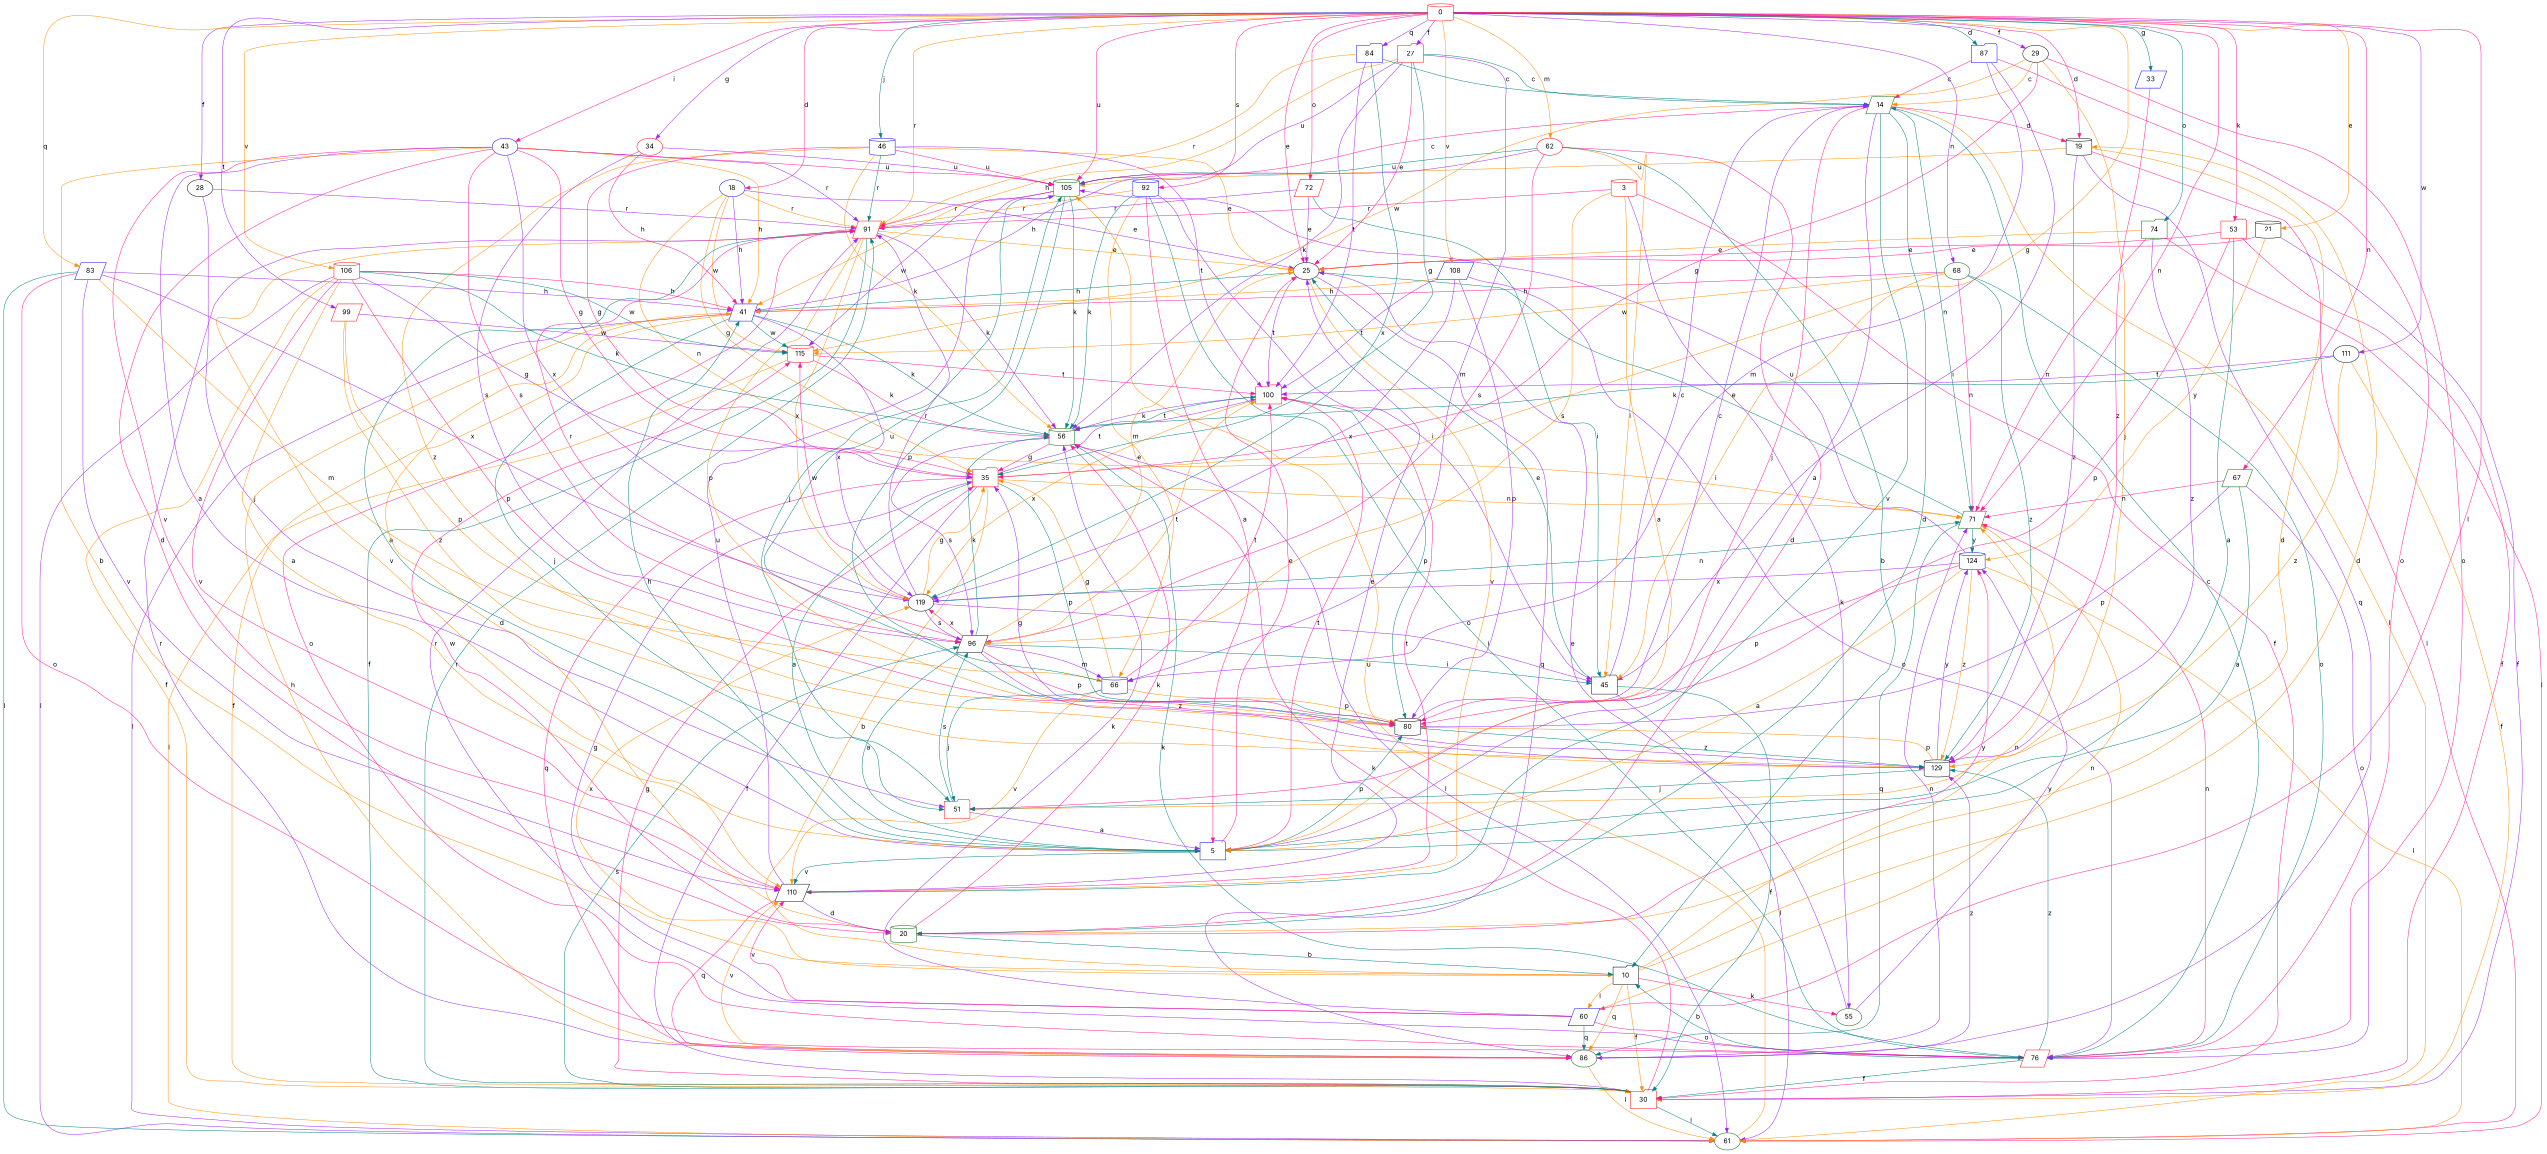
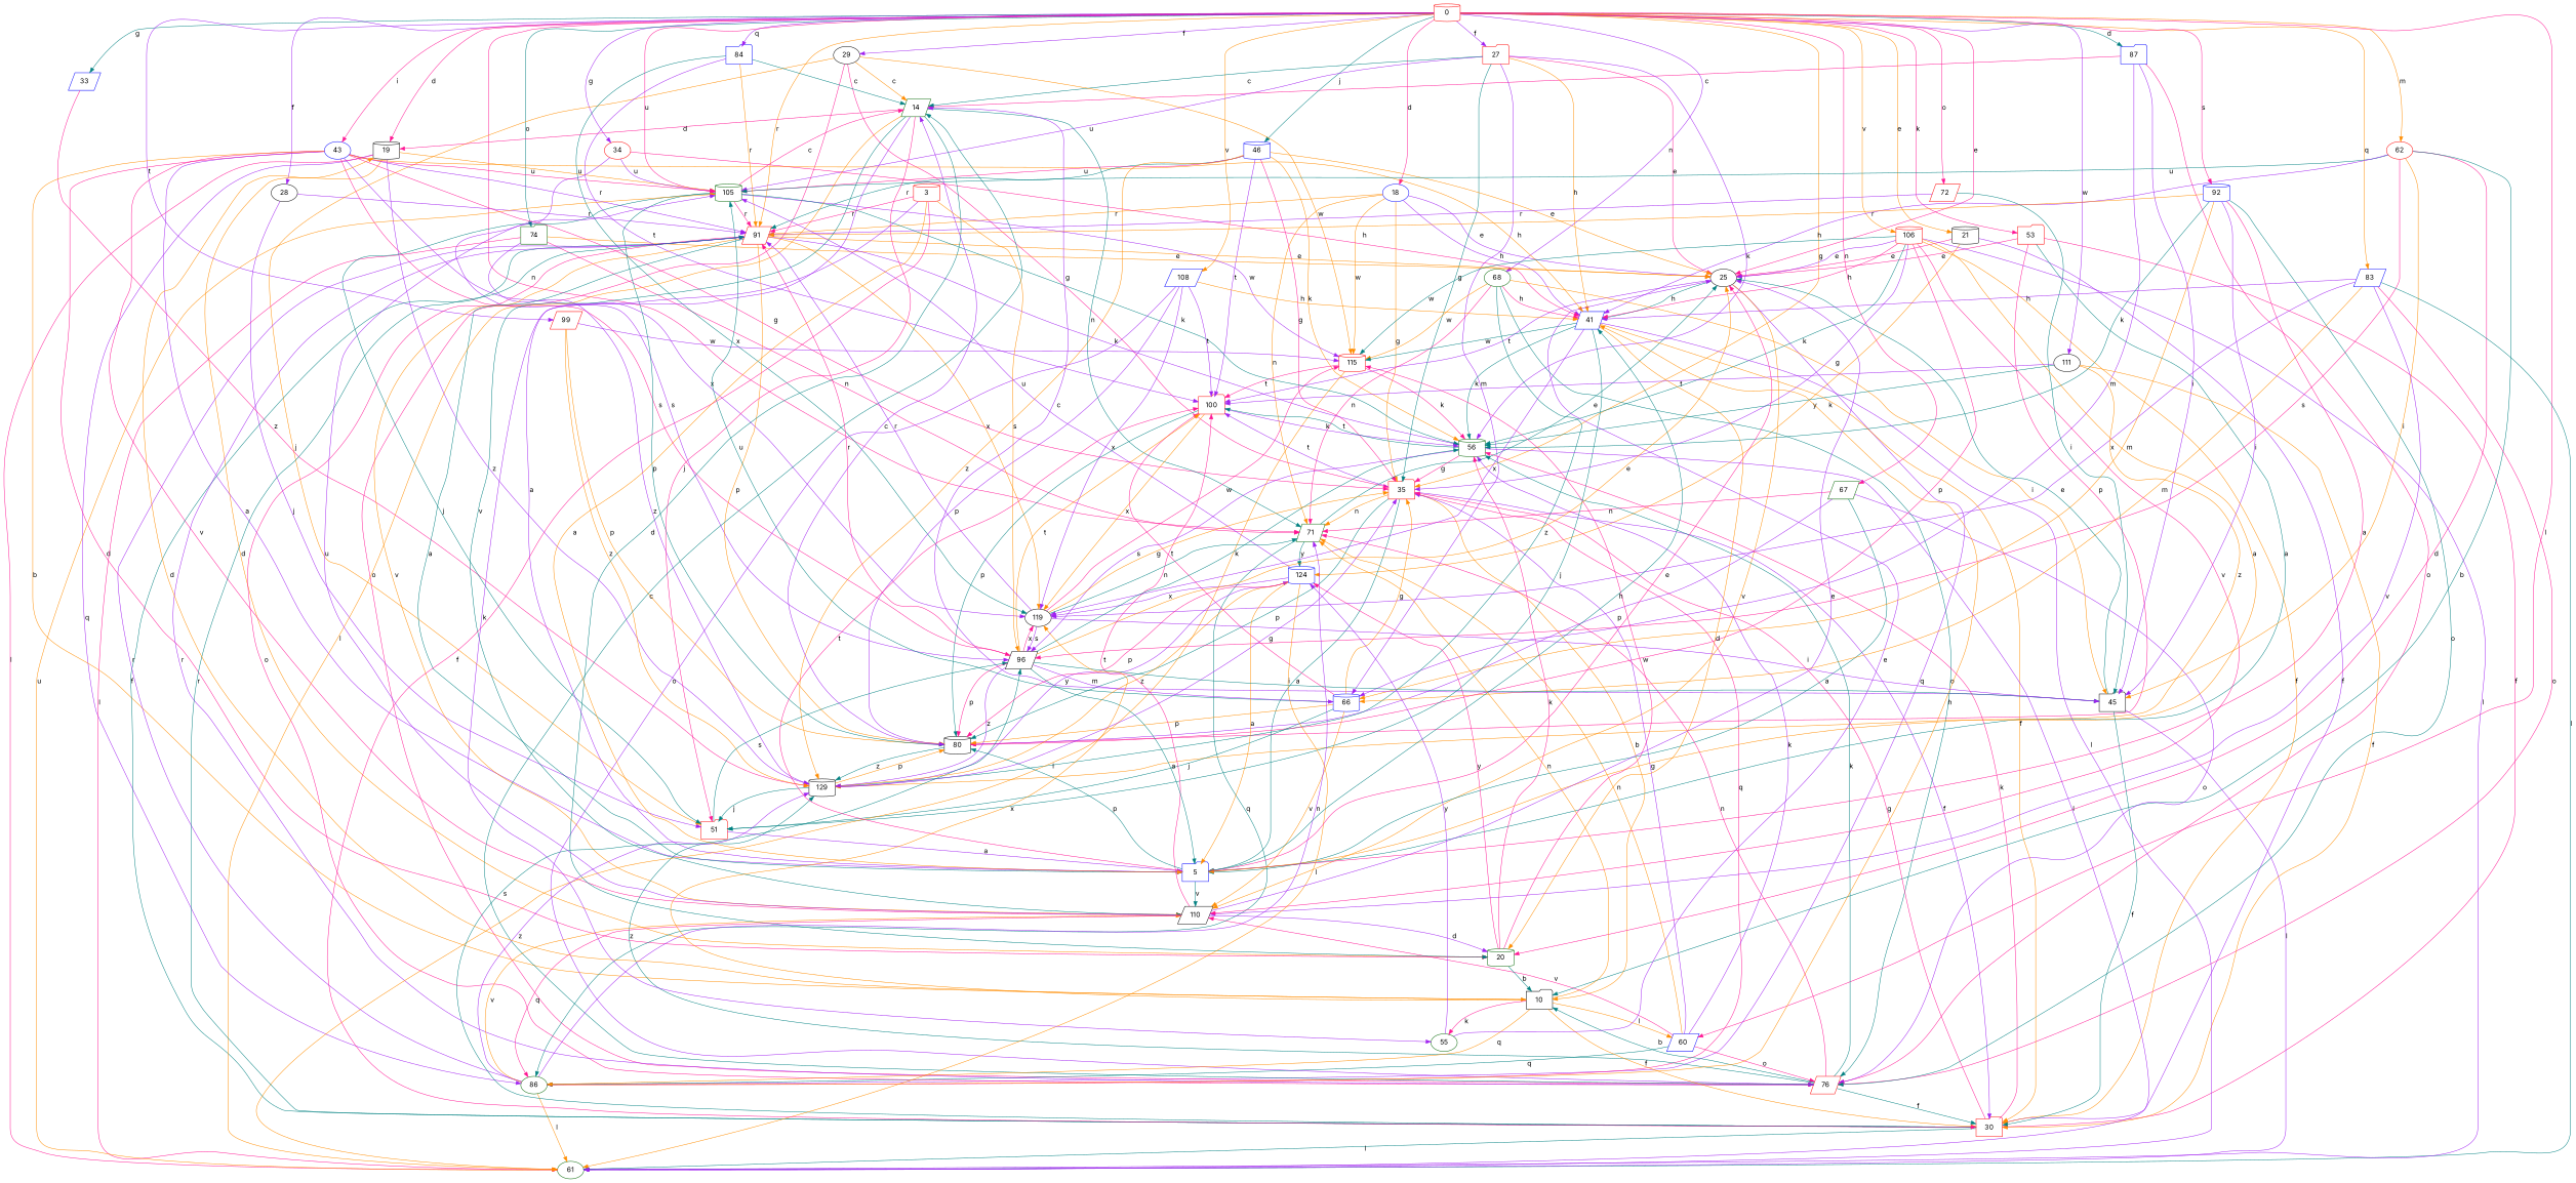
  strict digraph {
    fontname=Inter
    node [color=red fontname=Inter shape=cylinder]
    edge [color=purple fontname=Inter]
    n1 [color=blue label=87 shape=folder]
    0
    18 [color=blue shape=ellipse]
    19 [color=black]
    21 [color=black]
    25 [color=black shape=ellipse]
    27 [shape=folder]
    28 [color=black shape=ellipse]
    29 [color=black shape=ellipse]
    33 [color=blue shape=parallelogram]
    34 [shape=ellipse]
    35 [shape=folder]
    43 [color=blue shape=ellipse]
    46 [color=blue]
    53 [shape=folder]
    60 [color=blue shape=parallelogram]
    62 [shape=ellipse]
    67 [color=darkgreen shape=parallelogram]
    68 [color=darkgreen shape=ellipse]
    71 [color=darkgreen shape=parallelogram]
    72 [shape=parallelogram]
    74 [color=darkgreen shape=folder]
    83 [color=blue shape=parallelogram]
    84 [color=blue shape=folder]
    91 [shape=parallelogram]
    92 [color=blue]
    99 [shape=parallelogram]
    105 [color=darkgreen]
    106
    108 [color=blue shape=parallelogram]
    111 [color=black shape=ellipse]
    14 [color=darkgreen shape=parallelogram]
    45 [color=black shape=folder]
    66 [color=blue]
    76 [shape=parallelogram]
    41 [color=blue shape=parallelogram]
    115
    86 [color=darkgreen shape=ellipse]
    20 [color=darkgreen]
    61 [color=darkgreen shape=ellipse]
    129 [color=black]
    30 [shape=folder]
    124 [color=blue]
    100 [shape=folder]
    110 [color=black shape=parallelogram]
    56 [color=darkgreen]
    51 [shape=folder]
    96 [color=black shape=parallelogram]
    5 [color=blue shape=folder]
    80 [color=black]
    10 [color=black shape=folder]
    119 [color=black shape=ellipse]
    3
    55 [color=darkgreen shape=ellipse]
    n1 -> 14 [color=deeppink label=c]
    n1 -> 45 [label=i]
    n1 -> 66 [label=m]
    n1 -> 76 [color=deeppink label=o]
    0 -> n1 [color=teal label=d]
    0 -> 18 [color=deeppink label=d]
    0 -> 19 [color=deeppink label=d]
    0 -> 21 [color=darkorange label=e]
    0 -> 25 [color=deeppink label=e]
    0 -> 27 [label=f]
    0 -> 28 [label=f]
    0 -> 29 [label=f]
    0 -> 33 [color=teal label=g]
    0 -> 34 [label=g]
    0 -> 35 [color=darkorange label=g]
    0 -> 43 [color=deeppink label=i]
    0 -> 46 [color=teal label=j]
    0 -> 53 [color=deeppink label=k]
    0 -> 60 [color=deeppink label=l]
    0 -> 62 [color=darkorange label=m]
    0 -> 67 [color=deeppink label=n]
    0 -> 68 [label=n]
    0 -> 71 [color=deeppink label=n]
    0 -> 72 [color=deeppink label=o]
    0 -> 74 [color=teal label=o]
    0 -> 83 [color=darkorange label=q]
    0 -> 84 [label=q]
    0 -> 91 [color=darkorange label=r]
    0 -> 92 [color=deeppink label=s]
    0 -> 99 [label=t]
    0 -> 105 [color=deeppink label=u]
    0 -> 106 [color=darkorange label=v]
    0 -> 108 [color=darkorange label=v]
    0 -> 111 [label=w]
    18 -> 25 [label=e]
    18 -> 35 [color=darkorange label=g]
    18 -> 71 [color=darkorange label=n]
    18 -> 91 [color=darkorange label=r]
    18 -> 41 [label=h]
    18 -> 115 [color=darkorange label=w]
    19 -> 105 [color=darkorange label=u]
    19 -> 86 [label=q]
    19 -> 20 [color=darkorange label=d]
    19 -> 61 [color=deeppink label=l]
    19 -> 129 [label=z]
    21 -> 25 [color=deeppink label=e]
    21 -> 30 [label=f]
    21 -> 124 [color=darkorange label=y]
    25 -> 41 [color=teal label=h]
    25 -> 86 [label=q]
    25 -> 100 [label=t]
    25 -> 110 [color=darkorange label=v]
    27 -> 25 [color=deeppink label=e]
    27 -> 35 [color=teal label=g]
    27 -> 105 [label=u]
    27 -> 14 [color=teal label=c]
    27 -> 66 [label=m]
    27 -> 41 [color=darkorange label=h]
    27 -> 56 [label=k]
    28 -> 91 [label=r]
    28 -> 51 [label=j]
    29 -> 35 [color=deeppink label=g]
    29 -> 14 [color=darkorange label=c]
    29 -> 76 [color=deeppink label=o]
    29 -> 115 [color=darkorange label=w]
    29 -> 51 [color=darkorange label=j]
    33 -> 129 [color=deeppink label=z]
    34 -> 105 [label=u]
    34 -> 41 [color=deeppink label=h]
    34 -> 96 [label=s]
    35 -> 71 [color=darkorange label=n]
    35 -> 86 [color=deeppink label=q]
    35 -> 30 [label=f]
    35 -> 100 [label=t]
    35 -> 5 [color=teal label=a]
    35 -> 80 [color=teal label=p]
    35 -> 10 [color=darkorange label=b]
    43 -> 35 [color=deeppink label=g]
    43 -> 91 [label=r]
    43 -> 105 [color=deeppink label=u]
    43 -> 41 [color=darkorange label=h]
    43 -> 20 [color=deeppink label=d]
    43 -> 110 [color=deeppink label=v]
    43 -> 96 [color=deeppink label=s]
    43 -> 5 [label=a]
    43 -> 10 [color=darkorange label=b]
    43 -> 119 [label=x]
    46 -> 25 [color=darkorange label=e]
    46 -> 35 [color=deeppink label=g]
    46 -> 91 [color=teal label=r]
    46 -> 105 [color=deeppink label=u]
    46 -> 129 [color=darkorange label=z]
    46 -> 100 [label=t]
    46 -> 56 [color=darkorange label=k]
    53 -> 25 [color=deeppink label=e]
    53 -> 30 [color=deeppink label=f]
    53 -> 5 [color=teal label=a]
    53 -> 80 [color=deeppink label=p]
    60 -> 35 [label=g]
    60 -> 71 [color=darkorange label=n]
    60 -> 76 [color=deeppink label=o]
    60 -> 86 [color=teal label=q]
    60 -> 110 [color=deeppink label=v]
    60 -> 56 [label=k]
    62 -> 105 [color=teal label=u]
    62 -> 45 [color=darkorange label=i]
    62 -> 41 [label=h]
    62 -> 20 [color=deeppink label=d]
    62 -> 96 [color=deeppink label=s]
    62 -> 10 [color=teal label=b]
    67 -> 71 [color=deeppink label=n]
    67 -> 76 [label=o]
    67 -> 5 [color=teal label=a]
    67 -> 80 [label=p]
    68 -> 71 [color=deeppink label=n]
    68 -> 45 [color=darkorange label=i]
    68 -> 76 [color=teal label=o]
    68 -> 41 [color=deeppink label=h]
    68 -> 115 [color=darkorange label=w]
    68 -> 129 [color=teal label=z]
    71 -> 25 [color=teal label=e]
    71 -> 86 [color=teal label=q]
    71 -> 124 [color=teal label=y]
    72 -> 91 [label=r]
    72 -> 45 [color=teal label=i]
    74 -> 25 [color=darkorange label=e]
    74 -> 71 [color=deeppink label=n]
    74 -> 61 [color=deeppink label=l]
    74 -> 129 [label=z]
    83 -> 66 [color=darkorange label=m]
    83 -> 76 [color=deeppink label=o]
    83 -> 41 [label=h]
    83 -> 61 [color=teal label=l]
    83 -> 110 [label=v]
    83 -> 119 [label=x]
    84 -> 91 [color=darkorange label=r]
    84 -> 14 [color=teal label=c]
    84 -> 100 [label=t]
    84 -> 119 [color=teal label=x]
    91 -> 25 [color=darkorange label=e]
    91 -> 76 [color=deeppink label=o]
    91 -> 30 [color=teal label=f]
    91 -> 110 [color=darkorange label=v]
    91 -> 56 [label=k]
    91 -> 5 [color=teal label=a]
    91 -> 80 [color=darkorange label=p]
    91 -> 119 [color=darkorange label=x]
    92 -> 91 [color=darkorange label=r]
    92 -> 45 [label=i]
    92 -> 66 [color=darkorange label=m]
    92 -> 76 [color=teal label=o]
    92 -> 56 [color=teal label=k]
    92 -> 5 [color=deeppink label=a]
    99 -> 115 [label=w]
    99 -> 129 [color=darkorange label=z]
    99 -> 80 [color=darkorange label=p]
    105 -> 91 [color=deeppink label=r]
    105 -> 14 [color=deeppink label=c]
    105 -> 115 [label=w]
    105 -> 56 [color=teal label=k]
    105 -> 51 [color=teal label=j]
    105 -> 80 [color=teal label=p]
-   72 -> 25 [label=e]
+   106 -> 25 [label=e]
    106 -> 35 [label=g]
    106 -> 41 [color=deeppink label=h]
    106 -> 115 [color=teal label=w]
    106 -> 61 [label=l]
    106 -> 30 [color=darkorange label=f]
    106 -> 110 [color=deeppink label=v]
    106 -> 56 [color=teal label=k]
    106 -> 5 [color=darkorange label=a]
    106 -> 80 [color=deeppink label=p]
    108 -> 76 [label=o]
    108 -> 41 [color=darkorange label=h]
    108 -> 100 [label=t]
    108 -> 80 [label=p]
    108 -> 119 [label=x]
    111 -> 129 [color=darkorange label=z]
    111 -> 30 [color=darkorange label=f]
    111 -> 100 [label=t]
    111 -> 56 [color=teal label=k]
    14 -> 19 [color=deeppink label=d]
    14 -> 71 [color=teal label=n]
    14 -> 20 [color=teal label=d]
    14 -> 61 [color=darkorange label=l]
    14 -> 110 [color=teal label=v]
    14 -> 51 [color=deeppink label=j]
    14 -> 5 [label=a]
    45 -> 25 [color=teal label=e]
    45 -> 14 [label=c]
    45 -> 61 [label=l]
    45 -> 30 [color=teal label=f]
    66 -> 35 [color=darkorange label=g]
    66 -> 105 [color=teal label=u]
    66 -> 100 [color=deeppink label=t]
    66 -> 110 [color=darkorange label=v]
    66 -> 51 [color=teal label=j]
    66 -> 80 [color=darkorange label=p]
    76 -> 71 [color=deeppink label=n]
    76 -> 91 [label=r]
    76 -> 14 [color=teal label=c]
    76 -> 129 [color=teal label=z]
    76 -> 30 [color=teal label=f]
    76 -> 56 [color=teal label=k]
    76 -> 10 [color=teal label=b]
    41 -> 115 [color=teal label=w]
    41 -> 20 [color=darkorange label=d]
    41 -> 61 [label=l]
    41 -> 30 [color=darkorange label=f]
    41 -> 56 [color=teal label=k]
    41 -> 51 [color=teal label=j]
    41 -> 119 [label=x]
    115 -> 61 [color=darkorange label=l]
    115 -> 100 [color=deeppink label=t]
    115 -> 56 [color=deeppink label=k]
    86 -> 71 [label=n]
    86 -> 91 [label=r]
    86 -> 41 [color=darkorange label=h]
    86 -> 61 [color=darkorange label=l]
    86 -> 129 [label=z]
    86 -> 110 [color=darkorange label=v]
    20 -> 115 [color=deeppink label=w]
    20 -> 124 [color=deeppink label=y]
    20 -> 56 [color=deeppink label=k]
    20 -> 10 [color=teal label=b]
    61 -> 105 [color=darkorange label=u]
    129 -> 35 [label=g]
    129 -> 124 [label=y]
    129 -> 51 [color=teal label=j]
    129 -> 80 [color=darkorange label=p]
    30 -> 35 [color=deeppink label=g]
    30 -> 91 [color=teal label=r]
    30 -> 61 [color=teal label=l]
    30 -> 56 [color=deeppink label=k]
    30 -> 96 [color=teal label=s]
    124 -> 105 [label=u]
    124 -> 61 [color=darkorange label=l]
    124 -> 129 [color=darkorange label=z]
    124 -> 5 [color=darkorange label=a]
    124 -> 80 [color=deeppink label=p]
    124 -> 119 [label=x]
    100 -> 56 [label=k]
    100 -> 80 [color=teal label=p]
    100 -> 119 [color=darkorange label=x]
    110 -> 25 [label=e]
    110 -> 105 [label=u]
    110 -> 86 [color=deeppink label=q]
    110 -> 20 [label=d]
    110 -> 100 [color=deeppink label=t]
    56 -> 35 [color=deeppink label=g]
    56 -> 61 [label=l]
    56 -> 100 [color=teal label=t]
    56 -> 96 [label=s]
    51 -> 96 [color=teal label=s]
    51 -> 5 [label=a]
    96 -> 25 [color=darkorange label=e]
    96 -> 91 [color=deeppink label=r]
    96 -> 45 [color=teal label=i]
    96 -> 66 [label=m]
    96 -> 129 [label=z]
    96 -> 100 [color=darkorange label=t]
    96 -> 56 [color=teal label=k]
    96 -> 5 [color=teal label=a]
    96 -> 80 [color=deeppink label=p]
    96 -> 119 [color=deeppink label=x]
    5 -> 25 [color=deeppink label=e]
    5 -> 41 [color=teal label=h]
    5 -> 100 [color=deeppink label=t]
    5 -> 110 [color=teal label=v]
    5 -> 80 [color=teal label=p]
    80 -> 14 [label=c]
    80 -> 129 [color=teal label=z]
    10 -> 19 [color=darkorange label=d]
    10 -> 60 [color=darkorange label=l]
    10 -> 71 [color=darkorange label=n]
    10 -> 86 [color=darkorange label=q]
    10 -> 30 [color=darkorange label=f]
    10 -> 119 [color=darkorange label=x]
    10 -> 55 [color=deeppink label=k]
    119 -> 35 [color=darkorange label=g]
    119 -> 71 [color=teal label=n]
    119 -> 91 [label=r]
    119 -> 45 [label=i]
    119 -> 115 [color=deeppink label=w]
    119 -> 96 [label=s]
    3 -> 91 [color=deeppink label=r]
    3 -> 30 [color=deeppink label=f]
    3 -> 96 [color=darkorange label=s]
    3 -> 5 [color=darkorange label=a]
    3 -> 55 [label=k]
    55 -> 25 [label=e]
    55 -> 124 [label=y]
  }
